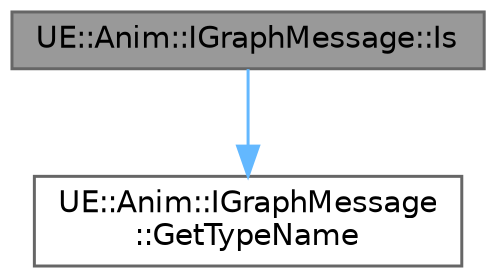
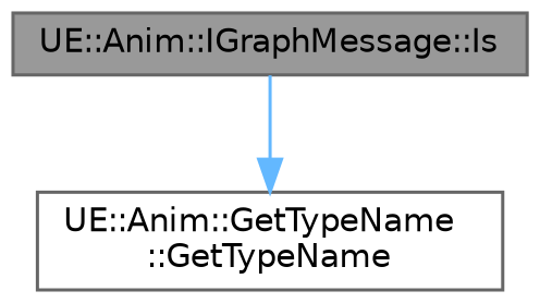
  digraph {
    rankdir=TB
    node [fontname=Helvetica fontsize=10 shape=box style=filled]
    n1 [color=gray40 fillcolor=grey60 fontcolor=black height=0.2 label="UE::Anim::IGraphMessage::Is" width=0.4]
-   n2 [color=grey40 fillcolor=white height=0.2 label="UE::Anim::IGraphMessage\l::GetTypeName" width=0.4]
+   n2 [color=grey40 fillcolor=white height=0.2 label="UE::Anim::GetTypeName\l::GetTypeName" width=0.4]
    n1 -> n2 [color=steelblue1 fontname=Helvetica fontsize=10 labelfontname=Helvetica labelfontsize=10 style=solid]
  }
